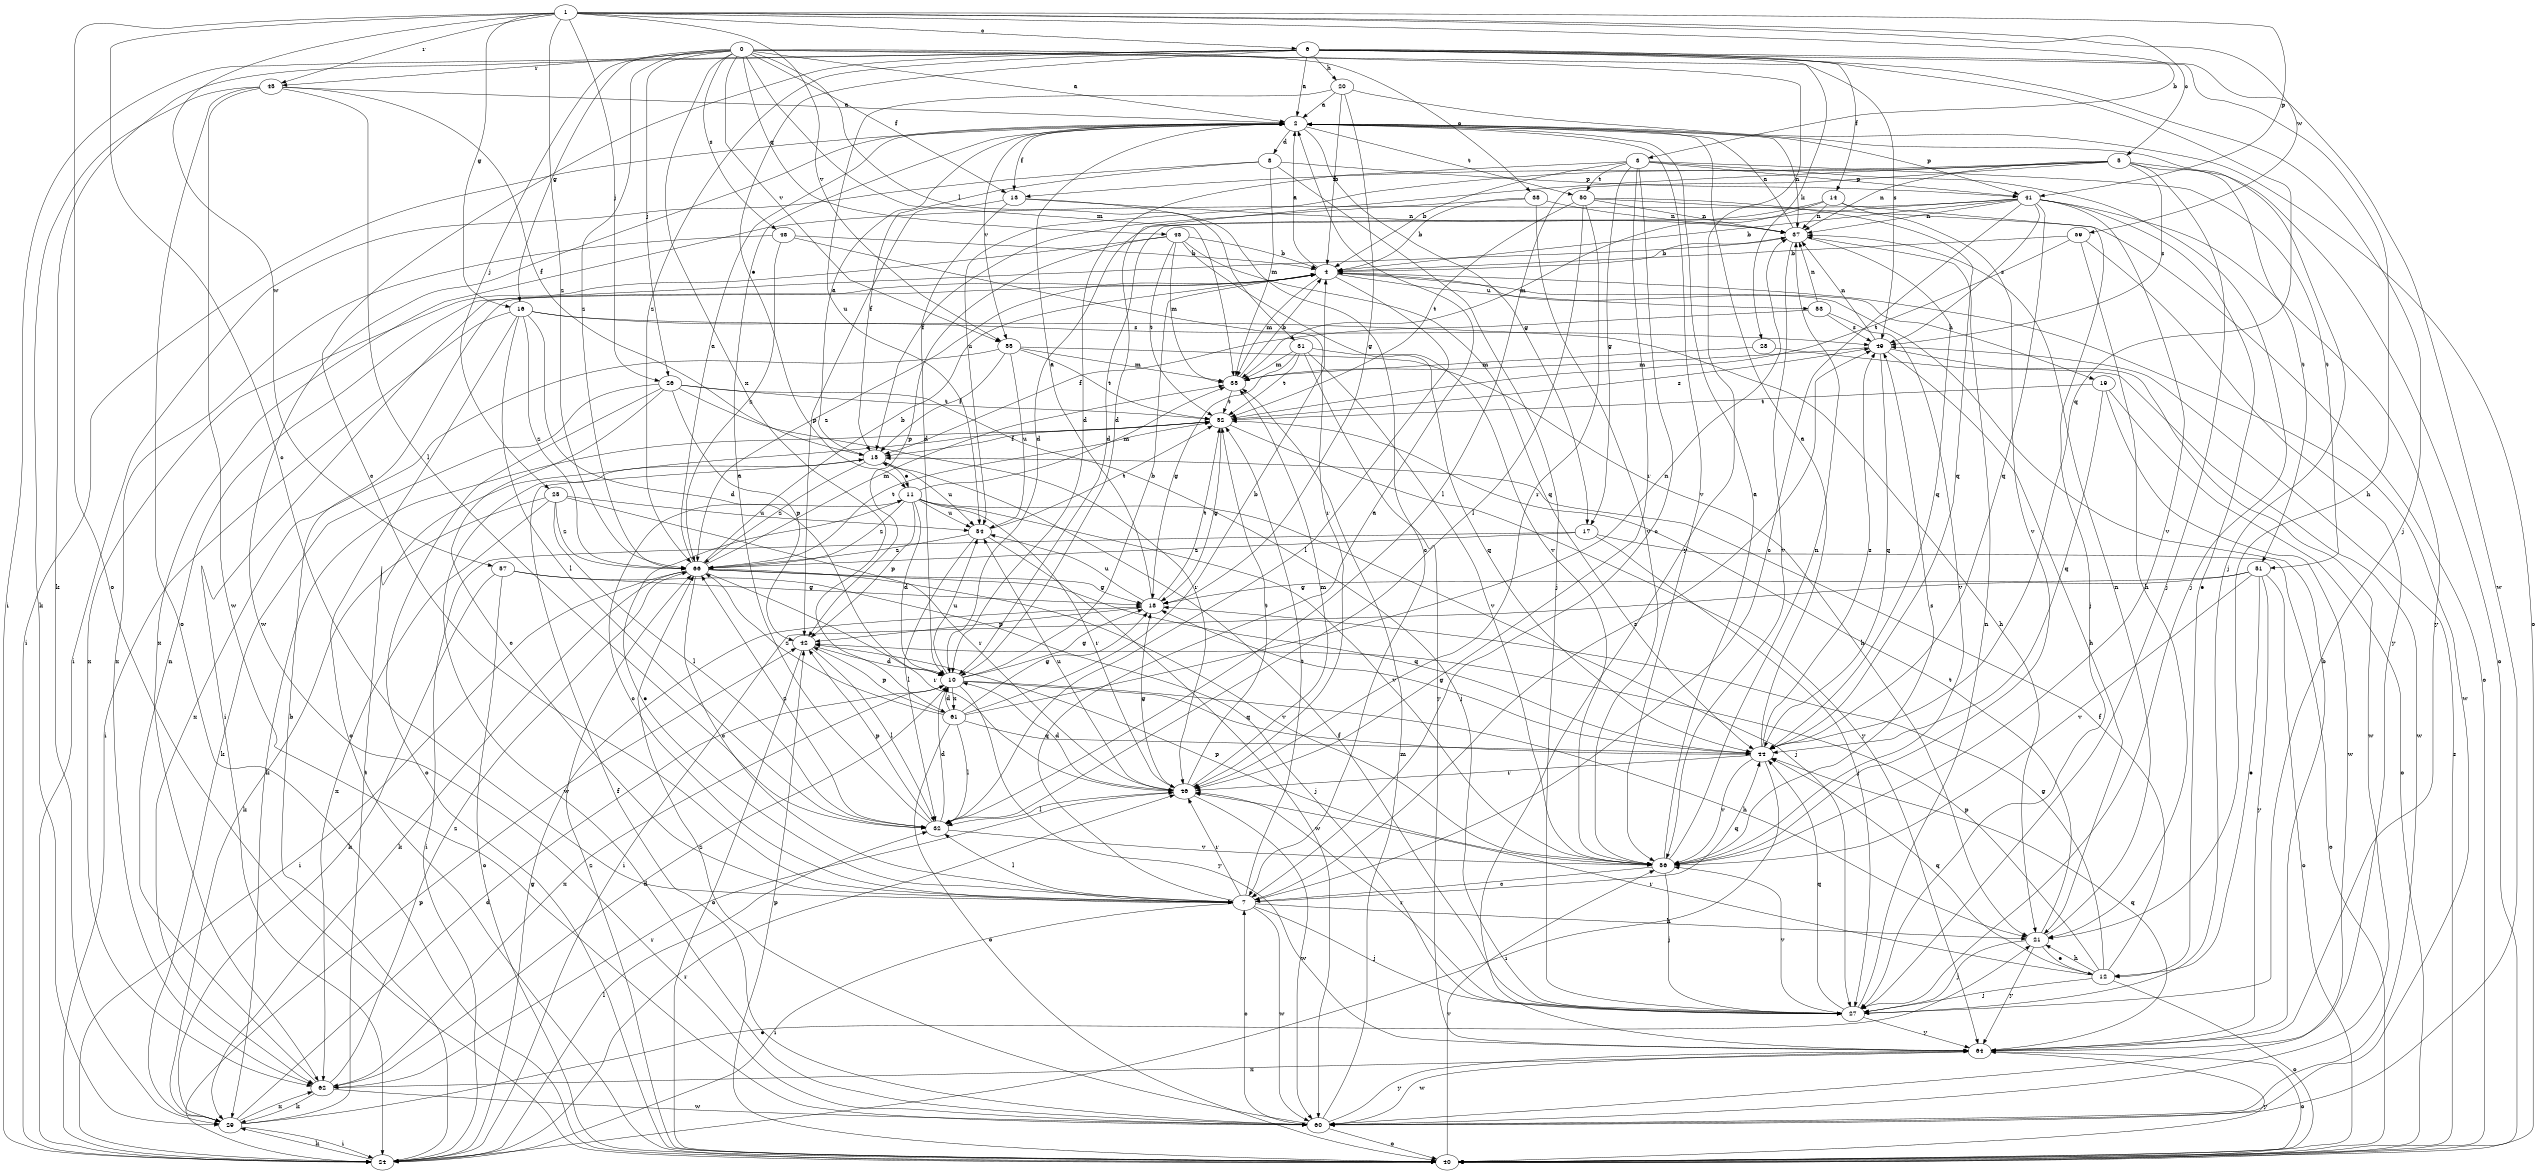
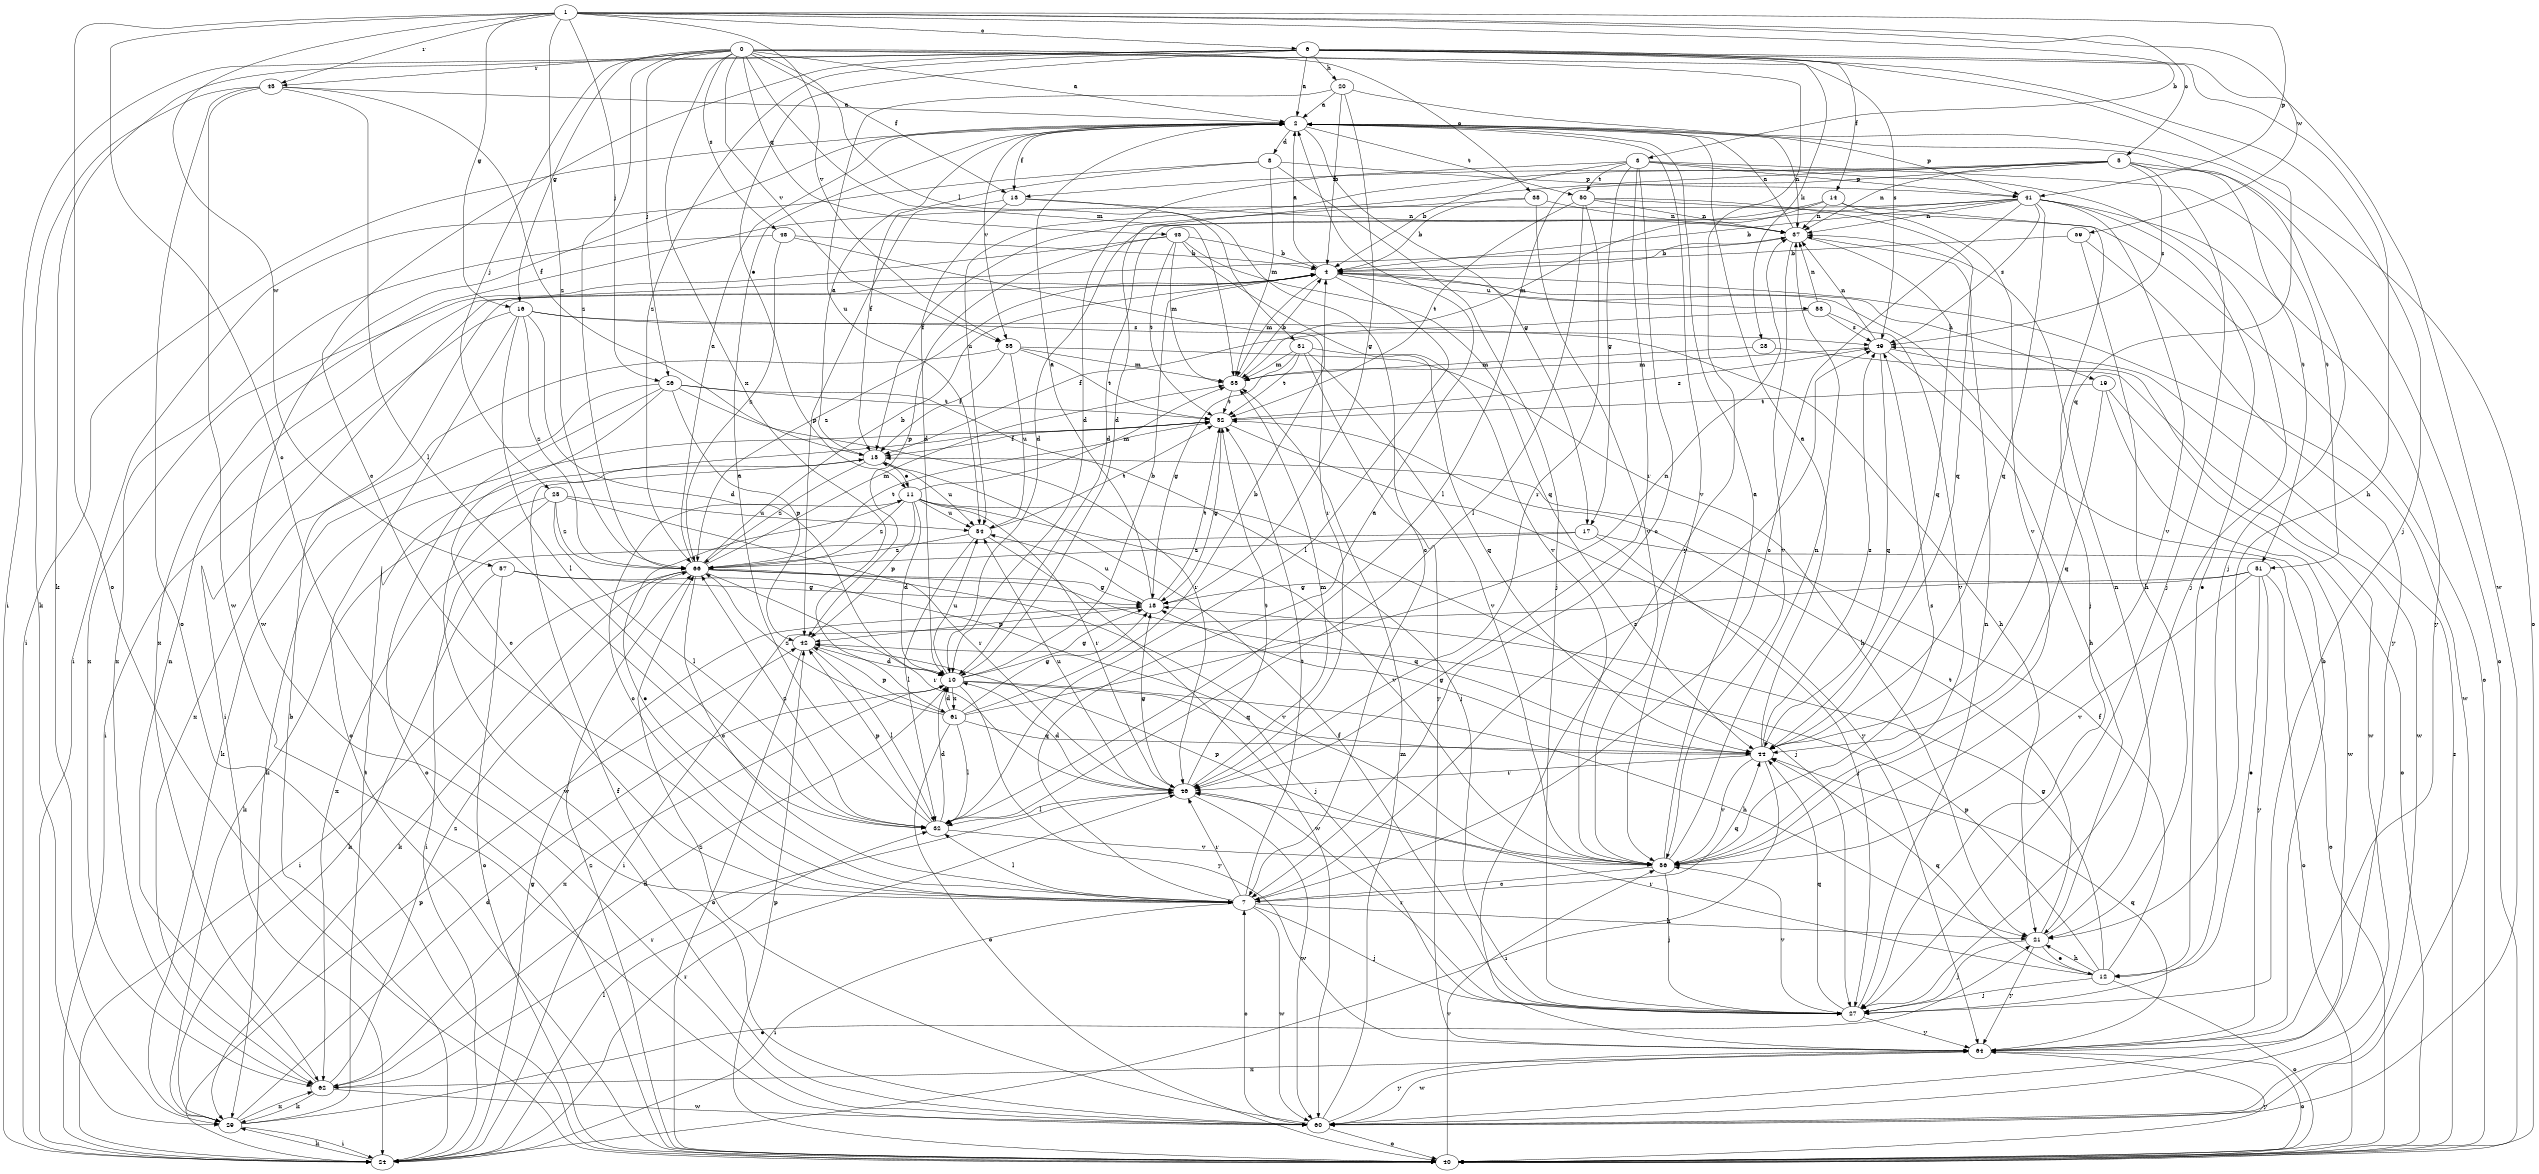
  strict digraph {
    0
    2
    13
    16
    25
    26
    31
    35
    38
    43
    45
    48
    49
    55
    61
    64
    66
    41
    8
    17
    24
    27
    37
    50
    56
    60
    7
    10
    42
    40
    32
    21
    46
    54
    29
    62
    52
    44
    18
    4
    15
    1
    3
    5
    6
    57
    59
    51
    11
    14
    20
    28
    12
    19
    53
    0 -> 2 [label=a]
    0 -> 13 [label=f]
    0 -> 16 [label=g]
    0 -> 25 [label=j]
    0 -> 26 [label=j]
    0 -> 31 [label=l]
    0 -> 35 [label=m]
    0 -> 38 [label=o]
    0 -> 43 [label=q]
    0 -> 45 [label=r]
    0 -> 48 [label=s]
    0 -> 49 [label=s]
    0 -> 55 [label=v]
    0 -> 61 [label=x]
    0 -> 64 [label=y]
    0 -> 66 [label=z]
    2 -> 13 [label=f]
    2 -> 55 [label=v]
    2 -> 41 [label=p]
    2 -> 8 [label=d]
    2 -> 17 [label=g]
    2 -> 24 [label=i]
    2 -> 27 [label=j]
    2 -> 37 [label=n]
    2 -> 50 [label=t]
    2 -> 56 [label=v]
    2 -> 60 [label=w]
    13 -> 37 [label=n]
    13 -> 7 [label=c]
    13 -> 10 [label=d]
    13 -> 42 [label=p]
    16 -> 49 [label=s]
    16 -> 66 [label=z]
    16 -> 24 [label=i]
    16 -> 10 [label=d]
    16 -> 40 [label=o]
    16 -> 32 [label=l]
    16 -> 21 [label=h]
    25 -> 66 [label=z]
    25 -> 32 [label=l]
    25 -> 46 [label=r]
    25 -> 54 [label=u]
    25 -> 29 [label=k]
    25 -> 62 [label=x]
    26 -> 27 [label=j]
    26 -> 7 [label=c]
    26 -> 42 [label=p]
    26 -> 40 [label=o]
    26 -> 46 [label=r]
    26 -> 29 [label=k]
    26 -> 52 [label=t]
    31 -> 35 [label=m]
    31 -> 64 [label=y]
    31 -> 56 [label=v]
    31 -> 52 [label=t]
    31 -> 44 [label=q]
    31 -> 18 [label=g]
    35 -> 52 [label=t]
    35 -> 4 [label=b]
    38 -> 37 [label=n]
    38 -> 56 [label=v]
    38 -> 4 [label=b]
    38 -> 15 [label=f]
    43 -> 35 [label=m]
    43 -> 56 [label=v]
    43 -> 42 [label=p]
    43 -> 62 [label=x]
    43 -> 52 [label=t]
    43 -> 44 [label=q]
    43 -> 4 [label=b]
    45 -> 2 [label=a]
    45 -> 60 [label=w]
    45 -> 40 [label=o]
    45 -> 32 [label=l]
    45 -> 29 [label=k]
    45 -> 15 [label=f]
    48 -> 66 [label=z]
    48 -> 46 [label=r]
    48 -> 62 [label=x]
    48 -> 4 [label=b]
    49 -> 35 [label=m]
    49 -> 37 [label=n]
    49 -> 60 [label=w]
    49 -> 21 [label=h]
    49 -> 44 [label=q]
    55 -> 35 [label=m]
    55 -> 21 [label=h]
    55 -> 54 [label=u]
    55 -> 62 [label=x]
    55 -> 52 [label=t]
    55 -> 15 [label=f]
    61 -> 66 [label=z]
    61 -> 37 [label=n]
    61 -> 10 [label=d]
    61 -> 42 [label=p]
    61 -> 40 [label=o]
    61 -> 32 [label=l]
    61 -> 44 [label=q]
    61 -> 18 [label=g]
    61 -> 4 [label=b]
    64 -> 60 [label=w]
    64 -> 40 [label=o]
    64 -> 62 [label=x]
    64 -> 44 [label=q]
    64 -> 4 [label=b]
    66 -> 2 [label=a]
    66 -> 35 [label=m]
    66 -> 24 [label=i]
    66 -> 56 [label=v]
    66 -> 7 [label=c]
    66 -> 46 [label=r]
    66 -> 29 [label=k]
    66 -> 52 [label=t]
    66 -> 44 [label=q]
    66 -> 18 [label=g]
    66 -> 4 [label=b]
    41 -> 49 [label=s]
    41 -> 64 [label=y]
    41 -> 37 [label=n]
    41 -> 56 [label=v]
    41 -> 7 [label=c]
    41 -> 10 [label=d]
    41 -> 62 [label=x]
    41 -> 44 [label=q]
    41 -> 4 [label=b]
    41 -> 12 [label=e]
    8 -> 35 [label=m]
    8 -> 41 [label=p]
    8 -> 24 [label=i]
    8 -> 27 [label=j]
    8 -> 15 [label=f]
    17 -> 66 [label=z]
    17 -> 24 [label=i]
    17 -> 27 [label=j]
    17 -> 40 [label=o]
    24 -> 42 [label=p]
    24 -> 32 [label=l]
    24 -> 46 [label=r]
    24 -> 29 [label=k]
    24 -> 18 [label=g]
    24 -> 4 [label=b]
    27 -> 64 [label=y]
    27 -> 37 [label=n]
    27 -> 56 [label=v]
    27 -> 46 [label=r]
    27 -> 44 [label=q]
    27 -> 15 [label=f]
    37 -> 2 [label=a]
    37 -> 56 [label=v]
    37 -> 44 [label=q]
    37 -> 4 [label=b]
    50 -> 37 [label=n]
    50 -> 40 [label=o]
    50 -> 32 [label=l]
    50 -> 46 [label=r]
    50 -> 52 [label=t]
    50 -> 44 [label=q]
    56 -> 2 [label=a]
    56 -> 49 [label=s]
    56 -> 27 [label=j]
    56 -> 37 [label=n]
    56 -> 7 [label=c]
    56 -> 42 [label=p]
    60 -> 35 [label=m]
    60 -> 64 [label=y]
    60 -> 66 [label=z]
    60 -> 7 [label=c]
    60 -> 40 [label=o]
    60 -> 15 [label=f]
    7 -> 2 [label=a]
    7 -> 49 [label=s]
    7 -> 24 [label=i]
    7 -> 27 [label=j]
    7 -> 60 [label=w]
    7 -> 32 [label=l]
    7 -> 21 [label=h]
    7 -> 46 [label=r]
    7 -> 52 [label=t]
    7 -> 44 [label=q]
    7 -> 11 [label=e]
    10 -> 61 [label=x]
    10 -> 64 [label=y]
    10 -> 21 [label=h]
    10 -> 54 [label=u]
    10 -> 62 [label=x]
    10 -> 44 [label=q]
    10 -> 18 [label=g]
    10 -> 4 [label=b]
    42 -> 10 [label=d]
    42 -> 40 [label=o]
    42 -> 32 [label=l]
    40 -> 49 [label=s]
    40 -> 64 [label=y]
    40 -> 66 [label=z]
    40 -> 56 [label=v]
    40 -> 42 [label=p]
    32 -> 2 [label=a]
    32 -> 66 [label=z]
    32 -> 56 [label=v]
    32 -> 10 [label=d]
    32 -> 42 [label=p]
    21 -> 64 [label=y]
    21 -> 27 [label=j]
    21 -> 37 [label=n]
    21 -> 52 [label=t]
    21 -> 12 [label=e]
    46 -> 35 [label=m]
    46 -> 60 [label=w]
    46 -> 10 [label=d]
    46 -> 32 [label=l]
    46 -> 54 [label=u]
    46 -> 52 [label=t]
    46 -> 18 [label=g]
    54 -> 66 [label=z]
    54 -> 60 [label=w]
    54 -> 32 [label=l]
    54 -> 52 [label=t]
    29 -> 24 [label=i]
    29 -> 10 [label=d]
    29 -> 21 [label=e]
    29 -> 62 [label=x]
    29 -> 52 [label=t]
    62 -> 66 [label=z]
    62 -> 37 [label=n]
    62 -> 60 [label=w]
    62 -> 10 [label=d]
    62 -> 46 [label=r]
    62 -> 29 [label=k]
    52 -> 49 [label=s]
    52 -> 64 [label=y]
    52 -> 29 [label=k]
    52 -> 18 [label=g]
    52 -> 15 [label=f]
    44 -> 2 [label=a]
    44 -> 49 [label=s]
    44 -> 24 [label=i]
    44 -> 56 [label=v]
    44 -> 46 [label=r]
    44 -> 18 [label=g]
    18 -> 2 [label=a]
    18 -> 42 [label=p]
    18 -> 54 [label=u]
    18 -> 52 [label=t]
    4 -> 2 [label=a]
    4 -> 35 [label=m]
    4 -> 66 [label=z]
    4 -> 24 [label=i]
    4 -> 60 [label=w]
    4 -> 32 [label=l]
    4 -> 19 [label=h]
    4 -> 53 [label=u]
    15 -> 2 [label=a]
    15 -> 66 [label=z]
    15 -> 60 [label=w]
    15 -> 54 [label=u]
    15 -> 11 [label=e]
    1 -> 16 [label=g]
    1 -> 26 [label=j]
    1 -> 45 [label=r]
    1 -> 55 [label=v]
    1 -> 66 [label=z]
    1 -> 41 [label=p]
    1 -> 7 [label=c]
    1 -> 40 [label=o]
    1 -> 3 [label=b]
    1 -> 5 [label=c]
    1 -> 6 [label=c]
    1 -> 57 [label=w]
    1 -> 59 [label=w]
    3 -> 41 [label=p]
    3 -> 17 [label=g]
    3 -> 27 [label=j]
    3 -> 50 [label=t]
    3 -> 7 [label=c]
    3 -> 10 [label=d]
    3 -> 46 [label=r]
    3 -> 4 [label=b]
    3 -> 51 [label=t]
    5 -> 13 [label=f]
    5 -> 49 [label=s]
    5 -> 27 [label=j]
    5 -> 37 [label=n]
    5 -> 10 [label=d]
    5 -> 40 [label=o]
    5 -> 32 [label=l]
    5 -> 54 [label=u]
    5 -> 51 [label=t]
    6 -> 2 [label=a]
    6 -> 66 [label=z]
    6 -> 24 [label=i]
    6 -> 27 [label=j]
    6 -> 60 [label=w]
    6 -> 7 [label=c]
    6 -> 21 [label=h]
    6 -> 29 [label=k]
    6 -> 44 [label=q]
    6 -> 11 [label=e]
    6 -> 14 [label=f]
    6 -> 20 [label=h]
    6 -> 28 [label=k]
    57 -> 27 [label=j]
    57 -> 40 [label=o]
    57 -> 29 [label=k]
    57 -> 18 [label=g]
    59 -> 64 [label=y]
    59 -> 21 [label=h]
-   59 -> 52 [label=t]
    59 -> 4 [label=b]
    51 -> 64 [label=y]
    51 -> 24 [label=i]
    51 -> 56 [label=v]
    51 -> 40 [label=o]
    51 -> 18 [label=g]
    51 -> 12 [label=e]
    11 -> 35 [label=m]
    11 -> 66 [label=z]
    11 -> 27 [label=j]
    11 -> 56 [label=v]
    11 -> 7 [label=c]
    11 -> 10 [label=d]
    11 -> 42 [label=p]
    11 -> 46 [label=r]
    11 -> 54 [label=u]
    14 -> 35 [label=m]
    14 -> 27 [label=j]
    14 -> 37 [label=n]
    14 -> 56 [label=v]
    14 -> 10 [label=d]
    20 -> 2 [label=a]
    20 -> 40 [label=o]
    20 -> 54 [label=u]
    20 -> 18 [label=g]
    20 -> 4 [label=b]
    28 -> 35 [label=m]
    28 -> 60 [label=w]
    12 -> 27 [label=j]
    12 -> 42 [label=p]
    12 -> 40 [label=o]
    12 -> 21 [label=h]
    12 -> 46 [label=r]
    12 -> 44 [label=q]
    12 -> 18 [label=g]
    12 -> 15 [label=f]
    19 -> 60 [label=w]
    19 -> 40 [label=o]
    19 -> 52 [label=t]
    19 -> 44 [label=q]
    53 -> 49 [label=s]
    53 -> 37 [label=n]
    53 -> 56 [label=v]
    53 -> 15 [label=f]
  }
